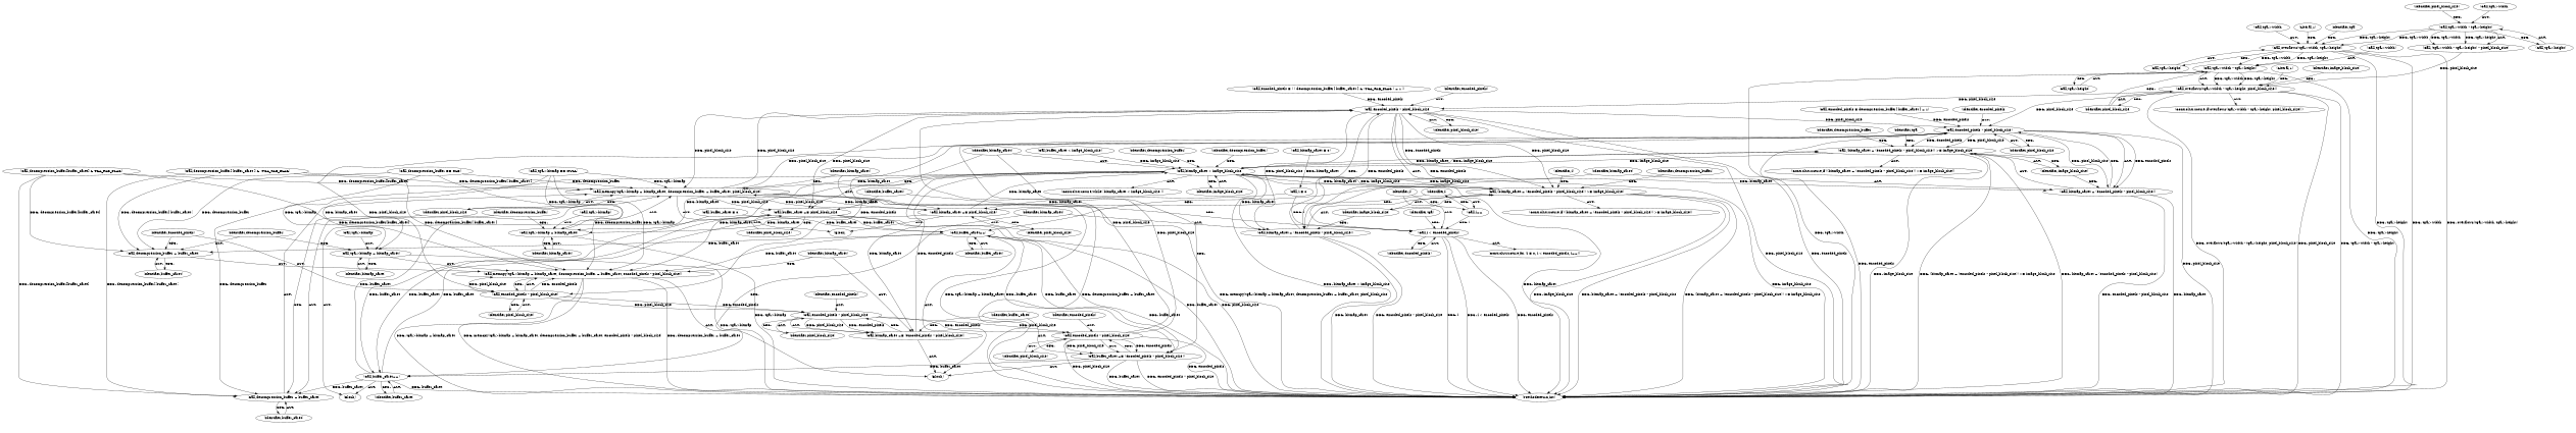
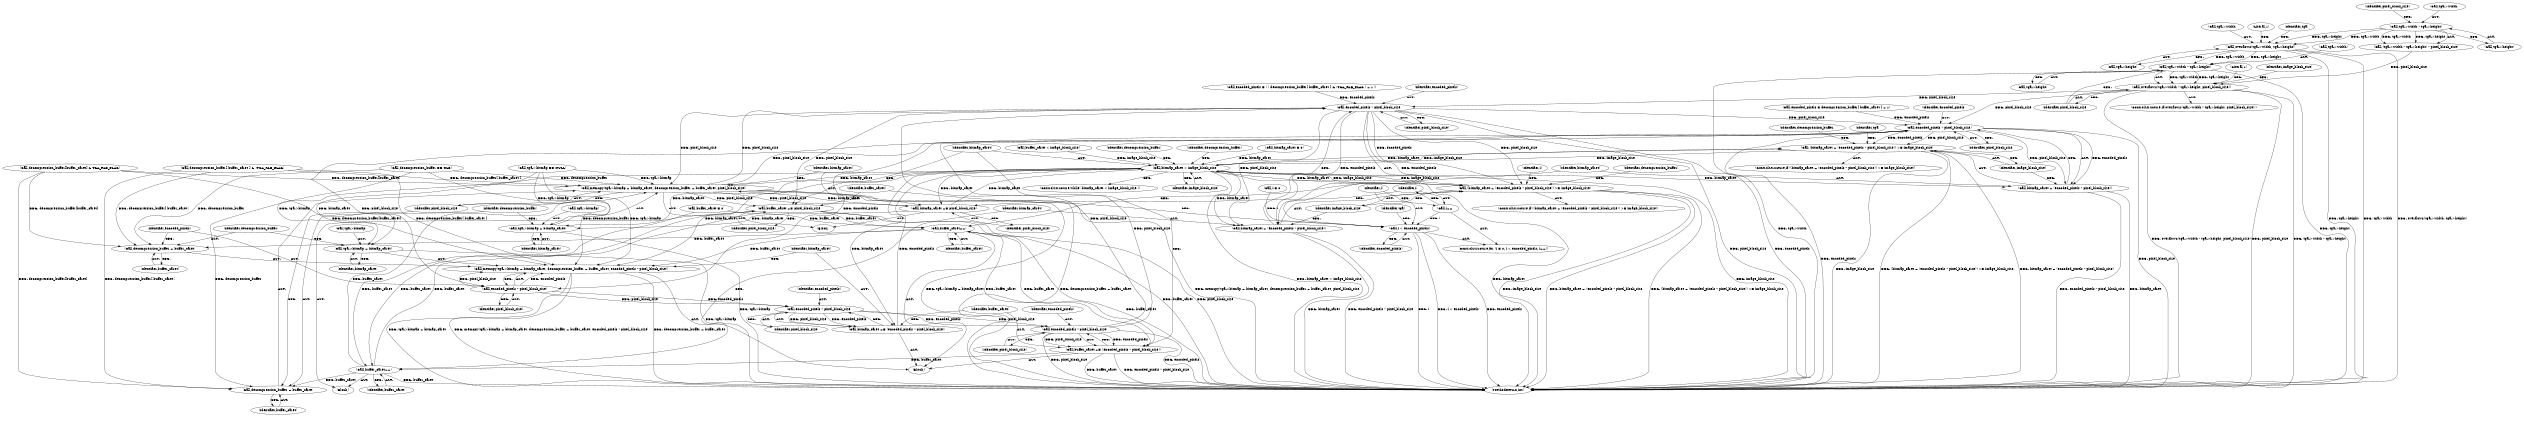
  digraph {
    n1 [label="(Call,overflow2(tga->width, tga->height))"]
    n2 [label="(Call,tga->width * tga->height)"]
    n3 [label="(Call,tga->height)"]
    n4 [label="(MethodReturn,int)"]
    n5 [label="(Call,overflow2(tga->width * tga->height, pixel_block_size))"]
    n6 [label="(Call,tga->height)"]
    n7 [label="(Call,tga->width * tga->height)"]
    n8 [label="(Call,tga->height)"]
    n9 [label="(Call,(tga->width * tga->height) * pixel_block_size)"]
    n10 [label="(Call,encoded_pixels * pixel_block_size)"]
    n11 [label="(Call,encoded_pixels * pixel_block_size)"]
    n12 [label="(Identifier,pixel_block_size)"]
    n13 [label="(ControlStructure,if(overflow2(tga->width * tga->height, pixel_block_size)))"]
    n14 [label="(Call,(bitmap_caret + (encoded_pixels * pixel_block_size)) >= image_block_size)"]
    n15 [label="(Call,bitmap_caret + (encoded_pixels * pixel_block_size))"]
    n16 [label="(Call,memcpy(tga->bitmap + bitmap_caret, decompression_buffer + buffer_caret, pixel_block_size))"]
    n17 [label="(Call,buffer_caret += pixel_block_size)"]
    n18 [label="(Call,i < encoded_pixels)"]
    n19 [label="(Identifier,pixel_block_size)"]
    n20 [label="(Call,(bitmap_caret + (encoded_pixels * pixel_block_size)) >= image_block_size)"]
    n21 [label="(Call,bitmap_caret + (encoded_pixels * pixel_block_size))"]
    n22 [label="(Call,encoded_pixels * pixel_block_size)"]
    n23 [label="(Identifier,pixel_block_size)"]
    n24 [label="(Call,bitmap_caret < image_block_size)"]
    n25 [label="(ControlStructure,if ((bitmap_caret + (encoded_pixels * pixel_block_size)) >= image_block_size))"]
    n26 [label="(Identifier,image_block_size)"]
    n27 [label="(Call,bitmap_caret += pixel_block_size)"]
    n28 [label="(Block,)"]
    n29 [label="(Identifier,pixel_block_size)"]
    n30 [label="(Call,buffer_caret++)"]
    n31 [label="(Call,buffer_caret++)"]
    n32 [label="(Block,)"]
    n33 [label="(Identifier,pixel_block_size)"]
    n34 [label="(Identifier,encoded_pixels)"]
    n35 [label="(ControlStructure,for (i = 0; i < encoded_pixels; i++))"]
    n36 [label="(Call,tga->bitmap + bitmap_caret)"]
    n37 [label="(Call,memcpy(tga->bitmap + bitmap_caret, decompression_buffer + buffer_caret, encoded_pixels * pixel_block_size))"]
    n38 [label="(Call,bitmap_caret += (encoded_pixels * pixel_block_size))"]
    n39 [label="(Call,tga->bitmap + bitmap_caret)"]
    n40 [label="(ControlStructure,while( bitmap_caret < image_block_size ))"]
    n41 [label="(Identifier,image_block_size)"]
    n42 [label="(Identifier,pixel_block_size)"]
    n43 [label="(Identifier,bitmap_caret)"]
    n44 [label="(Block,)"]
    n45 [label="(ControlStructure,if ((bitmap_caret + (encoded_pixels * pixel_block_size)) >= image_block_size))"]
    n46 [label="(Identifier,image_block_size)"]
    n47 [label="(Call,encoded_pixels * pixel_block_size)"]
    n48 [label="(Identifier,bitmap_caret)"]
    n49 [label="(Call,decompression_buffer + buffer_caret)"]
    n50 [label="(Identifier,buffer_caret)"]
    n51 [label="(Call,decompression_buffer + buffer_caret)"]
    n52 [label="(Call,buffer_caret += (encoded_pixels * pixel_block_size))"]
    n53 [label="(Identifier,buffer_caret)"]
    n54 [label="(Identifier,buffer_caret)"]
    n55 [label="(Identifier,buffer_caret)"]
    n56 [label="(Call,encoded_pixels * pixel_block_size)"]
    n57 [label="(Identifier,pixel_block_size)"]
    n58 [label="(Identifier,pixel_block_size)"]
    n59 [label="(Identifier,pixel_block_size)"]
    n60 [label="(Call,i++)"]
    n61 [label="(Identifier,i)"]
    n62 [label="(Identifier,encoded_pixels)"]
    n63 [label="(Identifier,buffer_caret)"]
    n64 [label="(Identifier,encoded_pixels)"]
    n65 [label="(Identifier,bitmap_caret)"]
    n66 [label="(Call,tga->width)"]
    n67 [label="(Call,bitmap_caret = 0)"]
    n68 [label="(Identifier,decompression_buffer)"]
    n69 [label="(Call,tga->bitmap == NULL)"]
    n70 [label="(Identifier,bitmap_caret)"]
    n71 [label="(Identifier,decompression_buffer)"]
    n72 [label="(Identifier,i)"]
    n73 [label="(Identifier,image_block_size)"]
    n74 [label="(Identifier,i)"]
    n75 [label="(Call,decompression_buffer[ buffer_caret ] & !TGA_RLE_FLAG)"]
    n76 [label="(Identifier,decompression_buffer)"]
    n77 [label="(Call,tga->width)"]
    n78 [label="(Literal,1)"]
    n79 [label="(Identifier,tga)"]
    n80 [label="(Call,tga->bitmap)"]
    n81 [label="(Identifier,bitmap_caret)"]
    n82 [label="(Identifier,encoded_pixels)"]
    n83 [label="(Call,decompression_buffer[buffer_caret] & TGA_RLE_FLAG)"]
    n84 [label="(Call,buffer_caret = 0)"]
    n85 [label="(Identifier,bitmap_caret)"]
    n86 [label="(Call,decompression_buffer == RLE)"]
    n87 [label="(Identifier,tga)"]
    n88 [label="(Identifier,pixel_block_size)"]
    n89 [label="(Call,encoded_pixels = ( ( decompression_buffer[ buffer_caret ] & !TGA_RLE_FLAG ) + 1 ))"]
    n90 [label="(Call,tga->bitmap)"]
    n91 [label="(Literal,1)"]
    n92 [label="(Identifier,buffer_caret)"]
    n93 [label="(Identifier,bitmap_caret)"]
    n94 [label="(Call,buffer_caret < image_block_size)"]
    n95 [label="(Call,tga->width)"]
    n96 [label="(Identifier,decompression_buffer)"]
    n97 [label="(Call,encoded_pixels = decompression_buffer[ buffer_caret ] + 1)"]
    n98 [label="(Identifier,tga)"]
    n99 [label="(Identifier,decompression_buffer)"]
    n100 [label="(Call,i = 0)"]
    n101 [label="(Identifier,encoded_pixels)"]
    n102 [label="(Identifier,encoded_pixels)"]
    n103 [label="(Identifier,decompression_buffer)"]
    n1 -> n2 [label="DDG: tga->width"]
    n1 -> n2 [label="DDG: tga->height"]
    n1 -> n3 [label="CFG: "]
    n1 -> n4 [label="DDG: tga->width"]
    n1 -> n4 [label="DDG: tga->height"]
    n1 -> n4 [label="DDG: overflow2(tga->width, tga->height)"]
    n2 -> n4 [label="DDG: tga->width"]
    n2 -> n4 [label="DDG: tga->height"]
    n2 -> n5 [label="AST: "]
    n2 -> n5 [label="DDG: tga->width"]
    n2 -> n5 [label="DDG: tga->height"]
    n2 -> n6 [label="CFG: "]
    n3 -> n1 [label="AST: "]
    n5 -> n4 [label="DDG: pixel_block_size"]
    n5 -> n4 [label="DDG: tga->width * tga->height"]
    n5 -> n4 [label="DDG: overflow2(tga->width * tga->height, pixel_block_size)"]
    n5 -> n10 [label="DDG: pixel_block_size"]
    n5 -> n11 [label="DDG: pixel_block_size"]
    n5 -> n12 [label="CFG: "]
    n5 -> n13 [label="AST: "]
    n6 -> n2 [label="AST: "]
    n7 -> n1 [label="DDG: tga->width"]
    n7 -> n1 [label="DDG: tga->height"]
    n7 -> n8 [label="CFG: "]
    n7 -> n9 [label="AST: "]
    n7 -> n9 [label="DDG: tga->width"]
    n7 -> n9 [label="DDG: tga->height"]
    n8 -> n7 [label="AST: "]
    n9 -> n5 [label="DDG: pixel_block_size"]
    n10 -> n4 [label="DDG: pixel_block_size"]
    n10 -> n4 [label="DDG: encoded_pixels"]
    n10 -> n11 [label="DDG: pixel_block_size"]
    n10 -> n14 [label="DDG: encoded_pixels"]
    n10 -> n14 [label="DDG: pixel_block_size"]
    n10 -> n15 [label="AST: "]
    n10 -> n15 [label="DDG: encoded_pixels"]
    n10 -> n15 [label="DDG: pixel_block_size"]
    n10 -> n16 [label="DDG: pixel_block_size"]
    n10 -> n17 [label="DDG: pixel_block_size"]
    n10 -> n18 [label="DDG: encoded_pixels"]
    n10 -> n19 [label="CFG: "]
    n11 -> n4 [label="DDG: encoded_pixels"]
    n11 -> n4 [label="DDG: pixel_block_size"]
    n11 -> n20 [label="DDG: encoded_pixels"]
    n11 -> n20 [label="DDG: pixel_block_size"]
    n11 -> n21 [label="AST: "]
    n11 -> n21 [label="DDG: encoded_pixels"]
    n11 -> n21 [label="DDG: pixel_block_size"]
    n11 -> n22 [label="DDG: encoded_pixels"]
    n11 -> n22 [label="DDG: pixel_block_size"]
    n11 -> n23 [label="CFG: "]
    n12 -> n2 [label="CFG: "]
    n12 -> n5 [label="AST: "]
    n14 -> n4 [label="DDG: image_block_size"]
    n14 -> n4 [label="DDG: bitmap_caret + (encoded_pixels * pixel_block_size)"]
    n14 -> n4 [label="DDG: (bitmap_caret + (encoded_pixels * pixel_block_size)) >= image_block_size"]
    n14 -> n24 [label="DDG: image_block_size"]
    n14 -> n25 [label="AST: "]
    n14 -> n26 [label="CFG: "]
    n15 -> n4 [label="DDG: bitmap_caret"]
    n15 -> n4 [label="DDG: encoded_pixels * pixel_block_size"]
    n15 -> n10 [label="CFG: "]
    n15 -> n14 [label="AST: "]
    n16 -> n4 [label="DDG: decompression_buffer + buffer_caret"]
    n16 -> n4 [label="DDG: tga->bitmap + bitmap_caret"]
    n16 -> n4 [label="DDG: memcpy(tga->bitmap + bitmap_caret, decompression_buffer + buffer_caret, pixel_block_size)"]
    n16 -> n10 [label="DDG: pixel_block_size"]
    n16 -> n11 [label="DDG: pixel_block_size"]
    n16 -> n17 [label="DDG: pixel_block_size"]
    n16 -> n27 [label="DDG: pixel_block_size"]
    n16 -> n28 [label="AST: "]
    n16 -> n29 [label="CFG: "]
    n17 -> n4 [label="DDG: buffer_caret"]
    n17 -> n4 [label="DDG: pixel_block_size"]
    n17 -> n30 [label="DDG: buffer_caret"]
    n17 -> n31 [label="DDG: buffer_caret"]
    n17 -> n32 [label="AST: "]
    n17 -> n33 [label="CFG: "]
    n18 -> n4 [label="DDG: i"]
    n18 -> n4 [label="DDG: encoded_pixels"]
    n18 -> n4 [label="DDG: i < encoded_pixels"]
    n18 -> n34 [label="CFG: "]
    n18 -> n35 [label="AST: "]
    n19 -> n10 [label="AST: "]
    n20 -> n4 [label="DDG: image_block_size"]
    n20 -> n4 [label="DDG: (bitmap_caret + (encoded_pixels * pixel_block_size)) >= image_block_size"]
    n20 -> n4 [label="DDG: bitmap_caret + (encoded_pixels * pixel_block_size)"]
    n20 -> n24 [label="DDG: image_block_size"]
    n20 -> n45 [label="AST: "]
    n20 -> n46 [label="CFG: "]
    n21 -> n4 [label="DDG: bitmap_caret"]
    n21 -> n4 [label="DDG: encoded_pixels * pixel_block_size"]
    n21 -> n11 [label="CFG: "]
    n21 -> n20 [label="AST: "]
    n22 -> n37 [label="AST: "]
    n22 -> n37 [label="DDG: encoded_pixels"]
    n22 -> n37 [label="DDG: pixel_block_size"]
    n22 -> n47 [label="DDG: encoded_pixels"]
    n22 -> n47 [label="DDG: pixel_block_size"]
    n22 -> n57 [label="CFG: "]
    n23 -> n11 [label="AST: "]
    n24 -> n4 [label="DDG: bitmap_caret"]
    n24 -> n4 [label="DDG: image_block_size"]
    n24 -> n4 [label="DDG: bitmap_caret < image_block_size"]
    n24 -> n14 [label="DDG: bitmap_caret"]
    n24 -> n14 [label="DDG: image_block_size"]
    n24 -> n15 [label="DDG: bitmap_caret"]
    n24 -> n16 [label="DDG: bitmap_caret"]
    n24 -> n20 [label="DDG: bitmap_caret"]
    n24 -> n20 [label="DDG: image_block_size"]
    n24 -> n21 [label="DDG: bitmap_caret"]
-   n100 -> n27 [label="DDG: bitmap_caret"]
+   n24 -> n27 [label="DDG: bitmap_caret"]
    n24 -> n36 [label="DDG: bitmap_caret"]
    n24 -> n37 [label="DDG: bitmap_caret"]
    n24 -> n38 [label="DDG: bitmap_caret"]
    n24 -> n39 [label="DDG: bitmap_caret"]
-   n24 -> n40 [label="AST: "]
+   n24 -> n40 [label="CFG: "]
    n24 -> n41 [label="CFG: "]
    n26 -> n14 [label="AST: "]
    n26 -> n15 [label="CFG: "]
    n27 -> n16 [label="DDG: bitmap_caret"]
    n27 -> n24 [label="DDG: bitmap_caret"]
    n27 -> n28 [label="AST: "]
    n27 -> n36 [label="DDG: bitmap_caret"]
    n27 -> n42 [label="CFG: "]
    n29 -> n16 [label="AST: "]
    n29 -> n49 [label="CFG: "]
    n30 -> n4 [label="DDG: buffer_caret"]
    n30 -> n16 [label="DDG: buffer_caret"]
    n30 -> n17 [label="DDG: buffer_caret"]
    n30 -> n32 [label="AST: "]
    n30 -> n49 [label="DDG: buffer_caret"]
    n30 -> n50 [label="CFG: "]
    n31 -> n4 [label="DDG: buffer_caret"]
    n31 -> n37 [label="DDG: buffer_caret"]
    n31 -> n44 [label="AST: "]
    n31 -> n51 [label="DDG: buffer_caret"]
    n31 -> n52 [label="DDG: buffer_caret"]
    n31 -> n53 [label="CFG: "]
    n33 -> n17 [label="AST: "]
    n34 -> n18 [label="AST: "]
    n36 -> n4 [label="DDG: tga->bitmap"]
    n36 -> n16 [label="AST: "]
    n36 -> n43 [label="CFG: "]
    n37 -> n4 [label="DDG: decompression_buffer + buffer_caret"]
    n37 -> n4 [label="DDG: tga->bitmap + bitmap_caret"]
    n37 -> n4 [label="DDG: memcpy(tga->bitmap + bitmap_caret, decompression_buffer + buffer_caret, encoded_pixels * pixel_block_size)"]
    n37 -> n22 [label="CFG: "]
    n37 -> n44 [label="AST: "]
    n38 -> n24 [label="DDG: encoded_pixels"]
    n38 -> n44 [label="AST: "]
    n38 -> n47 [label="CFG: "]
    n39 -> n4 [label="DDG: tga->bitmap"]
    n39 -> n37 [label="AST: "]
    n39 -> n48 [label="CFG: "]
    n41 -> n24 [label="AST: "]
    n42 -> n27 [label="AST: "]
    n43 -> n36 [label="AST: "]
    n46 -> n20 [label="AST: "]
    n46 -> n21 [label="CFG: "]
    n47 -> n38 [label="AST: "]
    n47 -> n38 [label="DDG: encoded_pixels"]
    n47 -> n38 [label="DDG: pixel_block_size"]
    n47 -> n56 [label="DDG: encoded_pixels"]
    n47 -> n56 [label="DDG: pixel_block_size"]
    n47 -> n59 [label="CFG: "]
    n48 -> n39 [label="AST: "]
    n49 -> n16 [label="AST: "]
    n49 -> n54 [label="CFG: "]
    n50 -> n30 [label="AST: "]
    n51 -> n37 [label="AST: "]
    n51 -> n55 [label="CFG: "]
    n52 -> n4 [label="DDG: encoded_pixels * pixel_block_size"]
    n52 -> n4 [label="DDG: buffer_caret"]
    n52 -> n30 [label="DDG: buffer_caret"]
    n52 -> n31 [label="DDG: buffer_caret"]
    n52 -> n44 [label="AST: "]
    n52 -> n56 [label="CFG: "]
    n53 -> n31 [label="AST: "]
    n54 -> n49 [label="AST: "]
    n55 -> n51 [label="AST: "]
    n56 -> n4 [label="DDG: encoded_pixels"]
    n56 -> n4 [label="DDG: pixel_block_size"]
    n56 -> n10 [label="DDG: pixel_block_size"]
    n56 -> n11 [label="DDG: pixel_block_size"]
    n56 -> n52 [label="AST: "]
    n56 -> n52 [label="DDG: encoded_pixels"]
    n56 -> n52 [label="DDG: pixel_block_size"]
    n56 -> n58 [label="CFG: "]
    n57 -> n22 [label="AST: "]
    n58 -> n56 [label="AST: "]
    n59 -> n47 [label="AST: "]
    n60 -> n18 [label="CFG: i"]
+   n60 -> n35 [label="AST: "]
    n60 -> n61 [label="CFG: "]
    n61 -> n27 [label="CFG: "]
    n61 -> n60 [label="AST: "]
    n62 -> n10 [label="AST: "]
    n63 -> n38 [label="CFG: "]
    n63 -> n52 [label="AST: "]
    n64 -> n47 [label="AST: "]
    n65 -> n37 [label="CFG: "]
    n65 -> n38 [label="AST: "]
    n66 -> n1 [label="AST: "]
-   n67 -> n100 [label="DDG: bitmap_caret"]
+   n67 -> n24 [label="DDG: bitmap_caret"]
    n68 -> n14 [label="CFG: "]
    n69 -> n16 [label="DDG: tga->bitmap"]
    n69 -> n36 [label="DDG: tga->bitmap"]
    n69 -> n37 [label="DDG: tga->bitmap"]
    n69 -> n39 [label="DDG: tga->bitmap"]
    n70 -> n17 [label="CFG: "]
    n70 -> n24 [label="AST: "]
    n70 -> n52 [label="CFG: "]
    n71 -> n39 [label="CFG: "]
    n71 -> n51 [label="AST: "]
    n72 -> n18 [label="AST: "]
    n72 -> n60 [label="CFG: "]
    n73 -> n5 [label="CFG: "]
    n74 -> n14 [label="CFG: "]
    n75 -> n16 [label="DDG: decompression_buffer[ buffer_caret ]"]
    n75 -> n37 [label="DDG: decompression_buffer[ buffer_caret ]"]
    n75 -> n49 [label="DDG: decompression_buffer[ buffer_caret ]"]
    n75 -> n51 [label="DDG: decompression_buffer[ buffer_caret ]"]
    n76 -> n20 [label="CFG: "]
    n77 -> n2 [label="AST: "]
    n78 -> n1 [label="CFG: "]
    n79 -> n20 [label="CFG: "]
    n80 -> n39 [label="AST: "]
    n81 -> n15 [label="AST: "]
    n81 -> n30 [label="CFG: "]
    n82 -> n11 [label="AST: "]
    n83 -> n16 [label="DDG: decompression_buffer[buffer_caret]"]
    n83 -> n37 [label="DDG: decompression_buffer[buffer_caret]"]
    n83 -> n49 [label="DDG: decompression_buffer[buffer_caret]"]
    n83 -> n51 [label="DDG: decompression_buffer[buffer_caret]"]
    n84 -> n30 [label="DDG: buffer_caret"]
    n84 -> n31 [label="DDG: buffer_caret"]
    n85 -> n21 [label="AST: "]
    n85 -> n31 [label="CFG: "]
    n86 -> n16 [label="DDG: decompression_buffer"]
    n86 -> n37 [label="DDG: decompression_buffer"]
    n86 -> n49 [label="DDG: decompression_buffer"]
    n86 -> n51 [label="DDG: decompression_buffer"]
    n87 -> n18 [label="CFG: "]
    n88 -> n7 [label="CFG: "]
    n89 -> n10 [label="DDG: encoded_pixels"]
    n90 -> n36 [label="AST: "]
    n91 -> n5 [label="CFG: "]
    n92 -> n17 [label="AST: "]
    n92 -> n18 [label="CFG: "]
    n93 -> n16 [label="CFG: "]
    n93 -> n27 [label="AST: "]
    n94 -> n24 [label="DDG: image_block_size"]
    n95 -> n7 [label="AST: "]
    n96 -> n36 [label="CFG: "]
    n96 -> n49 [label="AST: "]
    n97 -> n11 [label="DDG: encoded_pixels"]
    n98 -> n1 [label="CFG: "]
    n99 -> n24 [label="CFG: "]
    n100 -> n18 [label="DDG: i"]
    n101 -> n56 [label="AST: "]
    n102 -> n22 [label="AST: "]
    n102 -> n51 [label="CFG: "]
    n103 -> n24 [label="CFG: "]
  }
